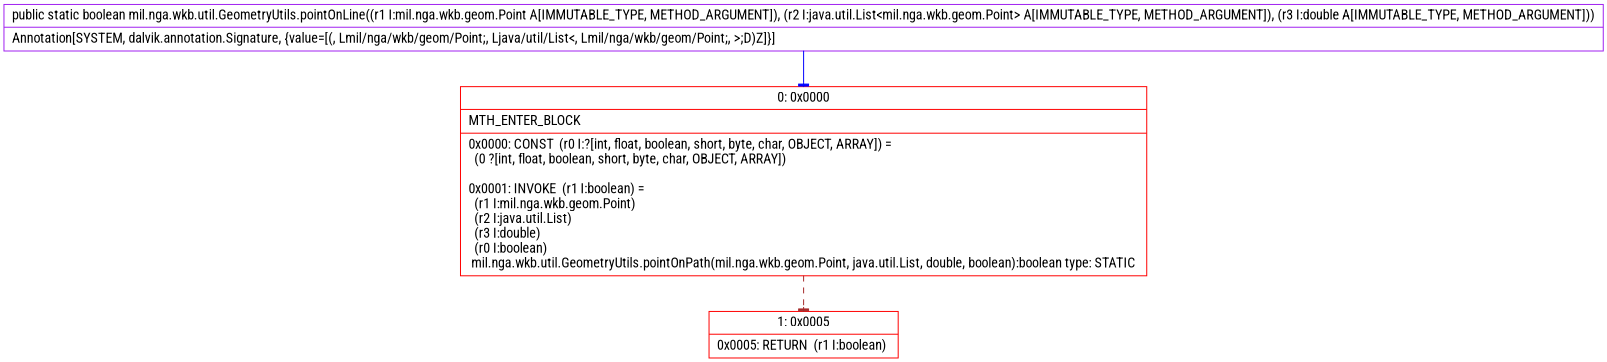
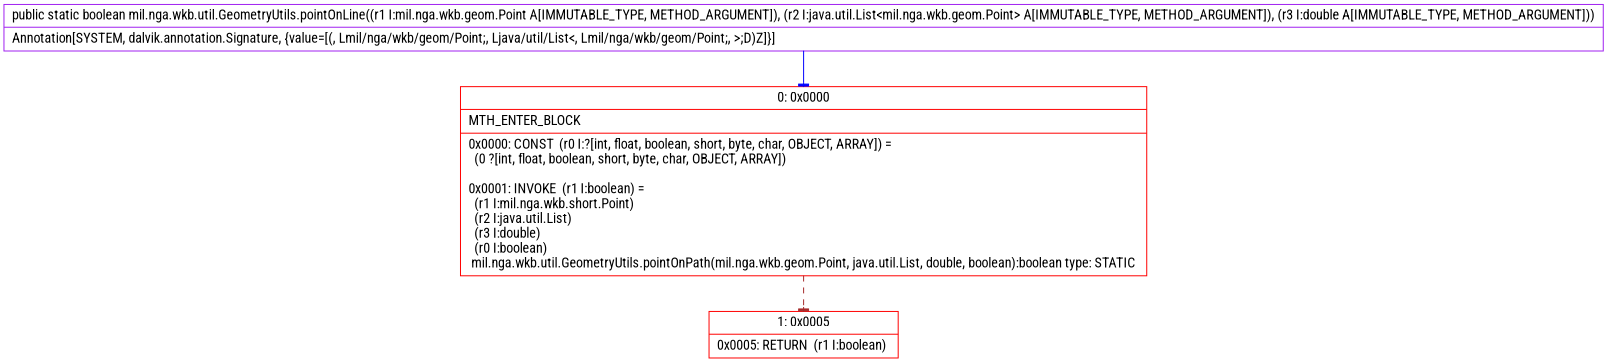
  digraph {
    fontname="Roboto Condensed"
    node [shape=record color=red fontname="Roboto Condensed"]
    edge [arrowhead=tee fontname="Roboto Condensed"]
-   n1 [label="{0\:\ 0x0000|MTH_ENTER_BLOCK\l|0x0000: CONST  (r0 I:?[int, float, boolean, short, byte, char, OBJECT, ARRAY]) = \l  (0 ?[int, float, boolean, short, byte, char, OBJECT, ARRAY])\l \l0x0001: INVOKE  (r1 I:boolean) = \l  (r1 I:mil.nga.wkb.geom.Point)\l  (r2 I:java.util.List)\l  (r3 I:double)\l  (r0 I:boolean)\l mil.nga.wkb.util.GeometryUtils.pointOnPath(mil.nga.wkb.geom.Point, java.util.List, double, boolean):boolean type: STATIC \l}"]
+   n1 [label="{0\:\ 0x0000|MTH_ENTER_BLOCK\l|0x0000: CONST  (r0 I:?[int, float, boolean, short, byte, char, OBJECT, ARRAY]) = \l  (0 ?[int, float, boolean, short, byte, char, OBJECT, ARRAY])\l \l0x0001: INVOKE  (r1 I:boolean) = \l  (r1 I:mil.nga.wkb.short.Point)\l  (r2 I:java.util.List)\l  (r3 I:double)\l  (r0 I:boolean)\l mil.nga.wkb.util.GeometryUtils.pointOnPath(mil.nga.wkb.geom.Point, java.util.List, double, boolean):boolean type: STATIC \l}"]
    n2 [label="{1\:\ 0x0005|0x0005: RETURN  (r1 I:boolean) \l}"]
    n3 [label="{public static boolean mil.nga.wkb.util.GeometryUtils.pointOnLine((r1 I:mil.nga.wkb.geom.Point A[IMMUTABLE_TYPE, METHOD_ARGUMENT]), (r2 I:java.util.List\<mil.nga.wkb.geom.Point\> A[IMMUTABLE_TYPE, METHOD_ARGUMENT]), (r3 I:double A[IMMUTABLE_TYPE, METHOD_ARGUMENT]))  | Annotation[SYSTEM, dalvik.annotation.Signature, \{value=[(, Lmil\/nga\/wkb\/geom\/Point;, Ljava\/util\/List\<, Lmil\/nga\/wkb\/geom\/Point;, \>;D)Z]\}]\l}" color=purple]
    n1 -> n2 [color=brown style=dashed]
    n3 -> n1 [color=blue style=solid]
  }
